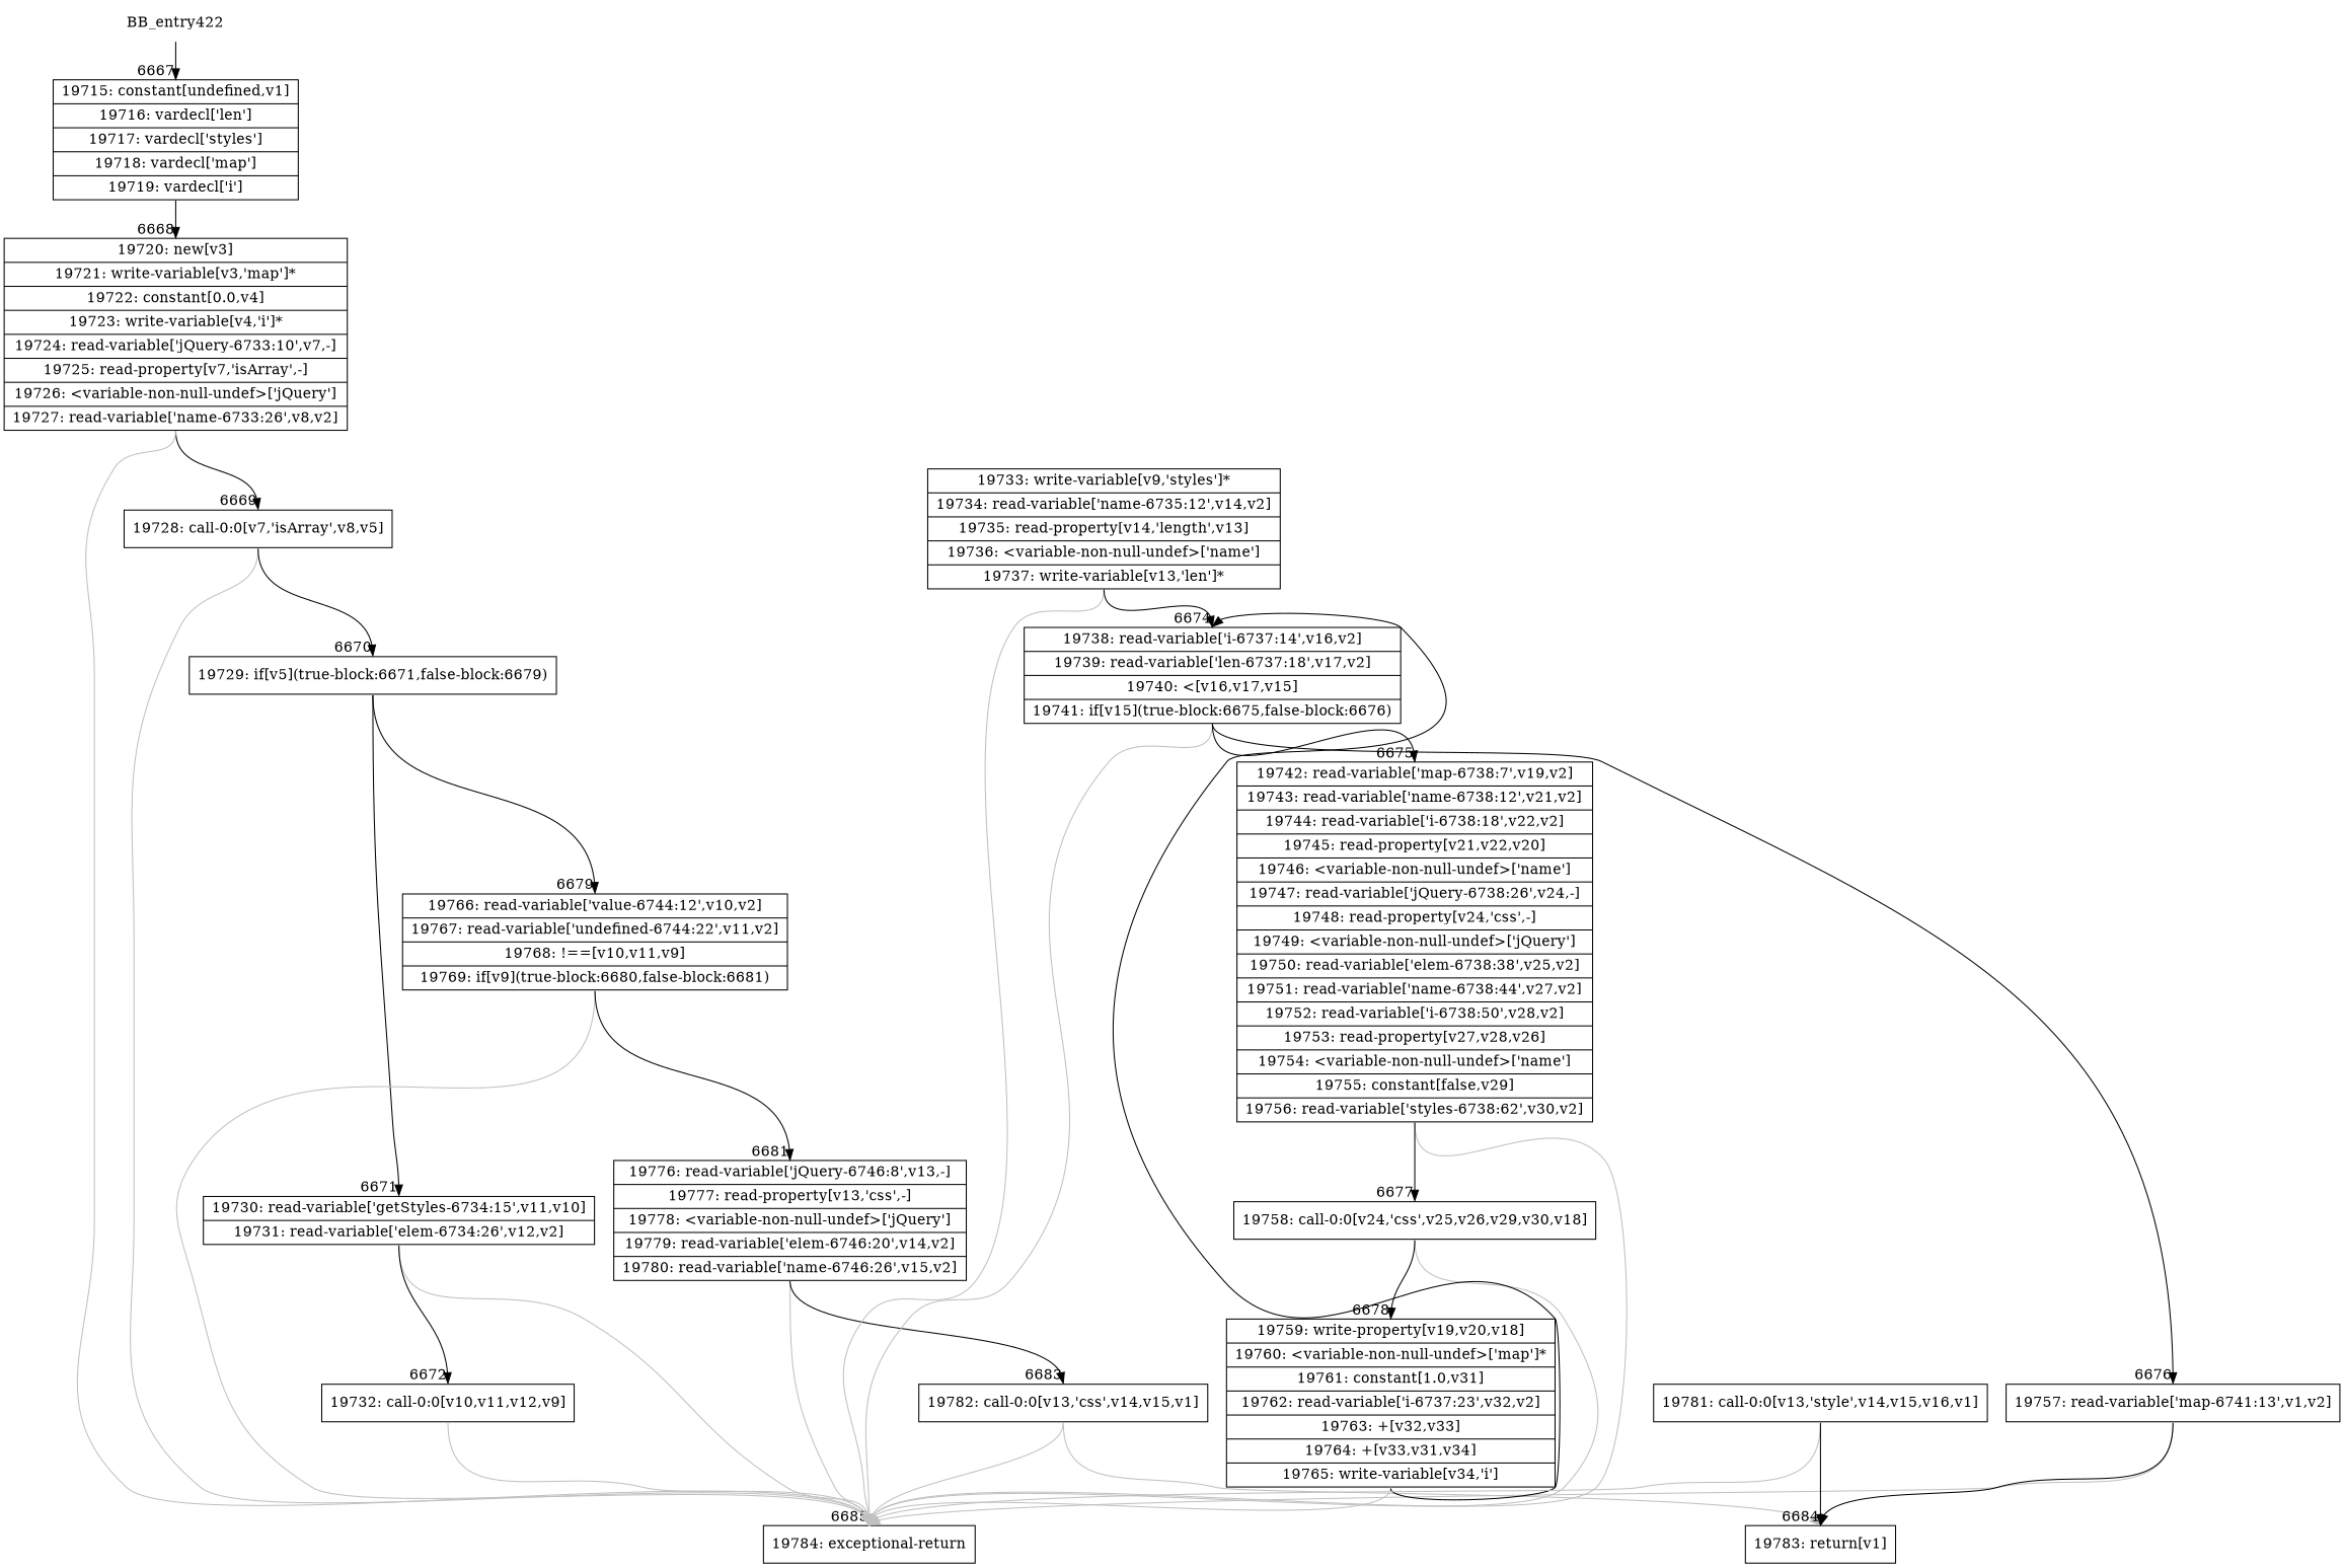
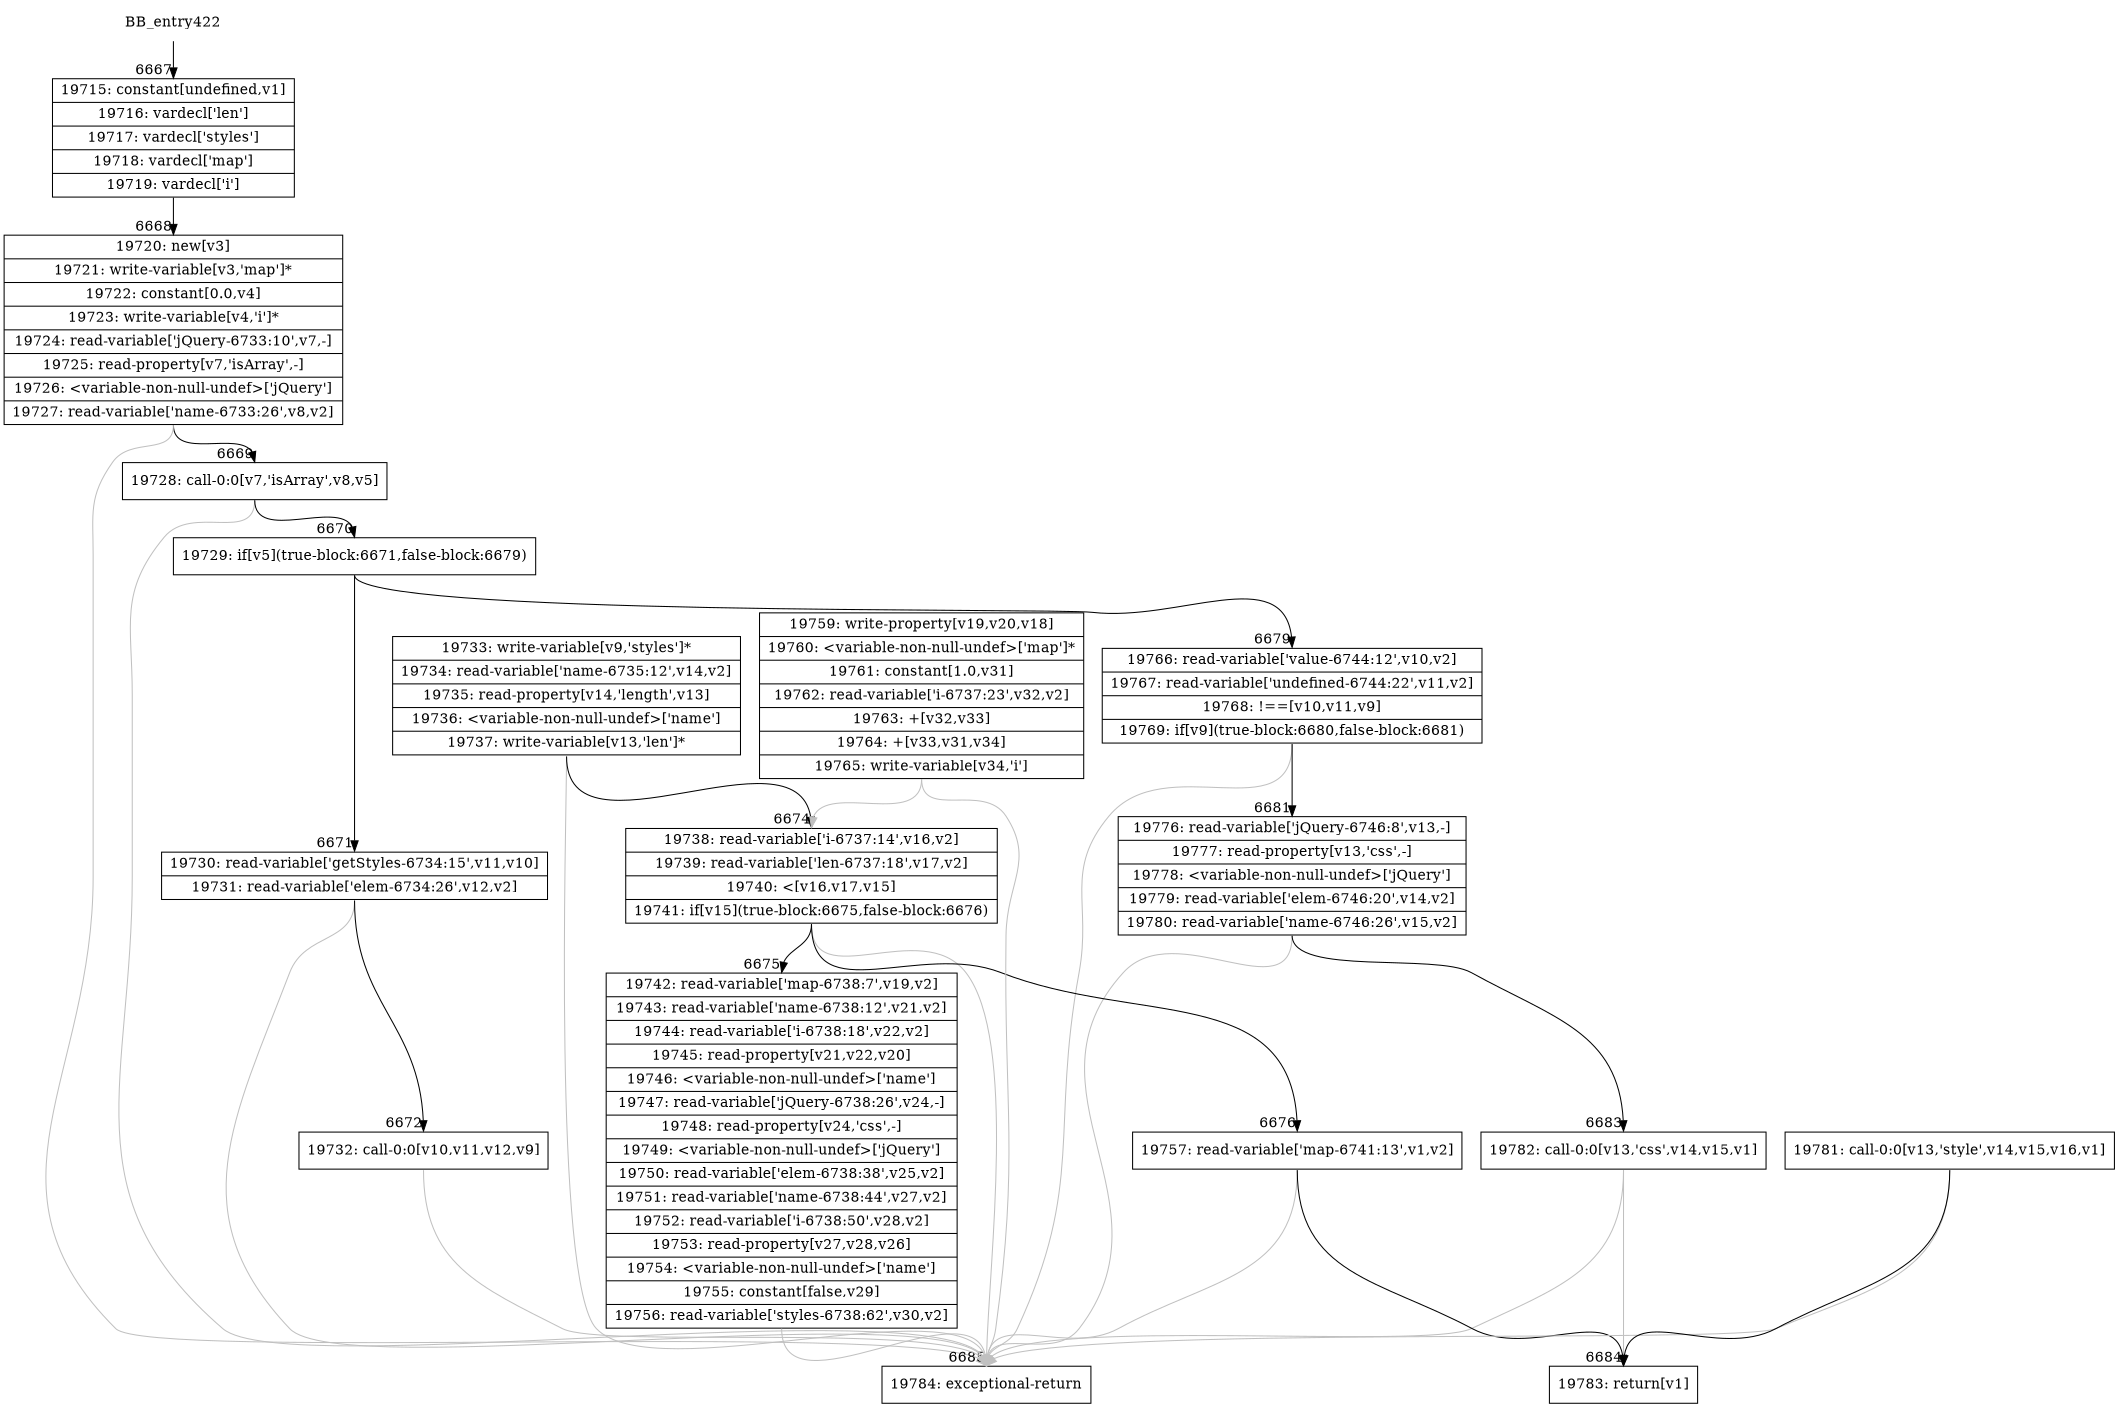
  digraph {
    fontname="DejaVu Serif"
    rankdir=TD
    node [fontname="DejaVu Serif" shape=record]
    edge [fontname="DejaVu Serif" headport=n tailport=s]
    n1 [label=BB_entry422 shape=none]
    n2 [label="{19715: constant[undefined,v1]|19716: vardecl['len']|19717: vardecl['styles']|19718: vardecl['map']|19719: vardecl['i']}"]
    n3 [label="{19720: new[v3]|19721: write-variable[v3,'map']*|19722: constant[0.0,v4]|19723: write-variable[v4,'i']*|19724: read-variable['jQuery-6733:10',v7,-]|19725: read-property[v7,'isArray',-]|19726: \<variable-non-null-undef\>['jQuery']|19727: read-variable['name-6733:26',v8,v2]}"]
    n4 [label="{19728: call-0:0[v7,'isArray',v8,v5]}"]
    n5 [label="{19784: exceptional-return}"]
    n6 [label="{19729: if[v5](true-block:6671,false-block:6679)}"]
    n7 [label="{19730: read-variable['getStyles-6734:15',v11,v10]|19731: read-variable['elem-6734:26',v12,v2]}"]
    n8 [label="{19766: read-variable['value-6744:12',v10,v2]|19767: read-variable['undefined-6744:22',v11,v2]|19768: !==[v10,v11,v9]|19769: if[v9](true-block:6680,false-block:6681)}"]
    n9 [label="{19732: call-0:0[v10,v11,v12,v9]}"]
    n10 [label="{19776: read-variable['jQuery-6746:8',v13,-]|19777: read-property[v13,'css',-]|19778: \<variable-non-null-undef\>['jQuery']|19779: read-variable['elem-6746:20',v14,v2]|19780: read-variable['name-6746:26',v15,v2]}"]
    n11 [label="{19782: call-0:0[v13,'css',v14,v15,v1]}"]
    n12 [label="{19733: write-variable[v9,'styles']*|19734: read-variable['name-6735:12',v14,v2]|19735: read-property[v14,'length',v13]|19736: \<variable-non-null-undef\>['name']|19737: write-variable[v13,'len']*}"]
    n13 [label="{19738: read-variable['i-6737:14',v16,v2]|19739: read-variable['len-6737:18',v17,v2]|19740: \<[v16,v17,v15]|19741: if[v15](true-block:6675,false-block:6676)}"]
    n14 [label="{19742: read-variable['map-6738:7',v19,v2]|19743: read-variable['name-6738:12',v21,v2]|19744: read-variable['i-6738:18',v22,v2]|19745: read-property[v21,v22,v20]|19746: \<variable-non-null-undef\>['name']|19747: read-variable['jQuery-6738:26',v24,-]|19748: read-property[v24,'css',-]|19749: \<variable-non-null-undef\>['jQuery']|19750: read-variable['elem-6738:38',v25,v2]|19751: read-variable['name-6738:44',v27,v2]|19752: read-variable['i-6738:50',v28,v2]|19753: read-property[v27,v28,v26]|19754: \<variable-non-null-undef\>['name']|19755: constant[false,v29]|19756: read-variable['styles-6738:62',v30,v2]}"]
    n15 [label="{19757: read-variable['map-6741:13',v1,v2]}"]
-   n16 [label="{19758: call-0:0[v24,'css',v25,v26,v29,v30,v18]}"]
    n17 [label="{19783: return[v1]}"]
    n18 [label="{19759: write-property[v19,v20,v18]|19760: \<variable-non-null-undef\>['map']*|19761: constant[1.0,v31]|19762: read-variable['i-6737:23',v32,v2]|19763: +[v32,v33]|19764: +[v33,v31,v34]|19765: write-variable[v34,'i']}"]
    n19 [label="{19781: call-0:0[v13,'style',v14,v15,v16,v1]}"]
    n1 -> n2 [headlabel="    6667"]
    n2 -> n3 [headlabel="      6668"]
    n3 -> n4 [headlabel="      6669"]
    n3 -> n5 [color=gray headlabel="      6685"]
    n4 -> n5 [color=gray]
    n4 -> n6 [headlabel="      6670"]
    n6 -> n7 [headlabel="      6671"]
    n6 -> n8 [headlabel="      6679"]
    n7 -> n5 [color=gray]
    n7 -> n9 [headlabel="      6672"]
    n8 -> n5 [color=gray]
    n8 -> n10 [headlabel="      6681"]
    n9 -> n5 [color=gray]
    n10 -> n5 [color=gray]
    n10 -> n11 [headlabel="      6683"]
    n11 -> n5 [color=gray]
    n11 -> n17 [color=gray]
    n12 -> n5 [color=gray]
    n12 -> n13 [headlabel="      6674"]
    n13 -> n5 [color=gray]
    n13 -> n14 [headlabel="      6675"]
    n13 -> n15 [headlabel="      6676"]
    n14 -> n5 [color=gray]
-   n14 -> n16 [headlabel="      6677"]
    n15 -> n5 [color=gray]
    n15 -> n17 [headlabel="      6684"]
-   n16 -> n5 [color=gray]
-   n16 -> n18 [headlabel="      6678"]
    n18 -> n5 [color=gray]
-   n18 -> n13
+   n18 -> n13 [color=gray]
    n19 -> n5 [color=gray]
    n19 -> n17
  }
